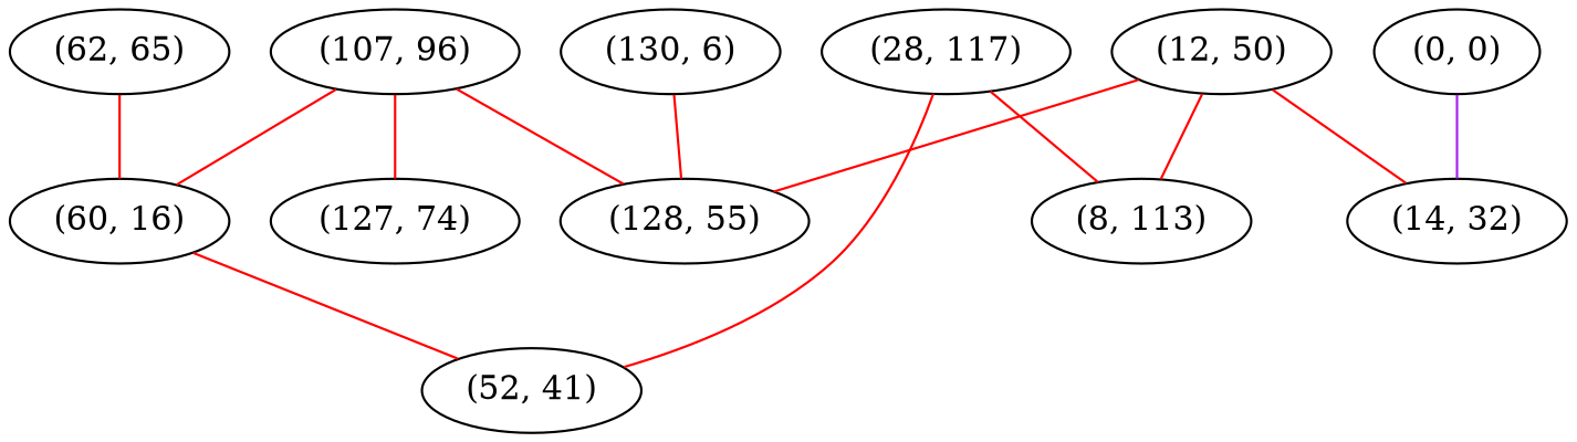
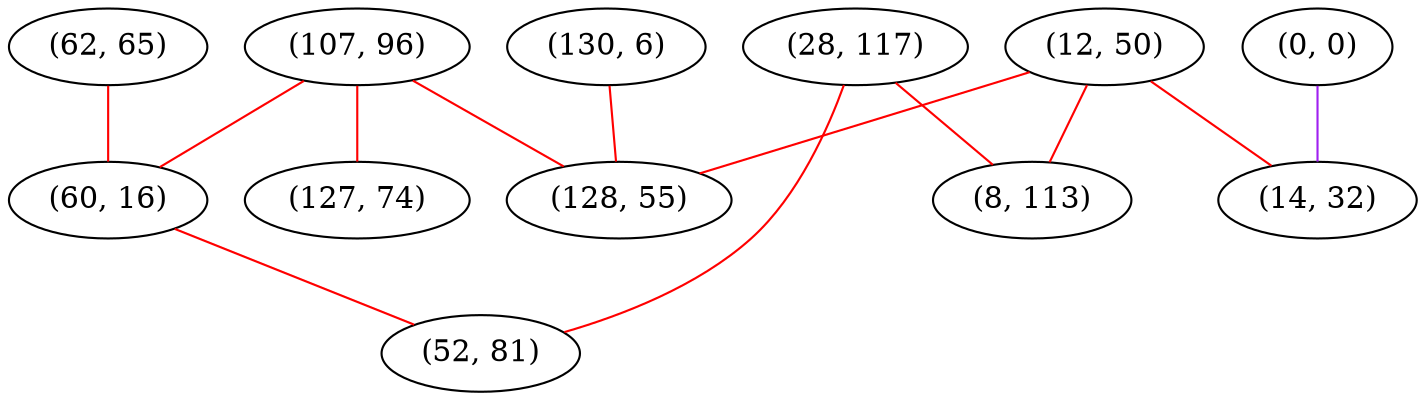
  graph {
    edge [color=red weight=1]
    "(107, 96)"
    "(127, 74)"
    n3 [label="(60, 16)"]
    "(128, 55)"
-   "(52, 81)" [label="(52, 41)"]
+   "(52, 81)"
    "(62, 65)"
    "(130, 6)"
    "(28, 117)"
    "(8, 113)"
    "(12, 50)"
    "(14, 32)"
    "(0, 0)"
    "(107, 96)" -- "(127, 74)"
    "(107, 96)" -- n3
    "(107, 96)" -- "(128, 55)"
    n3 -- "(52, 81)"
    "(62, 65)" -- n3
    "(130, 6)" -- "(128, 55)"
    "(28, 117)" -- "(52, 81)"
    "(28, 117)" -- "(8, 113)"
    "(12, 50)" -- "(128, 55)"
    "(12, 50)" -- "(8, 113)"
    "(12, 50)" -- "(14, 32)"
    "(0, 0)" -- "(14, 32)" [color=purple weight=4]
  }
